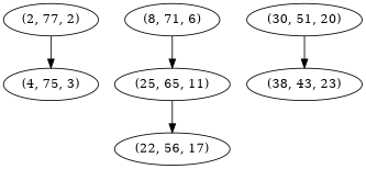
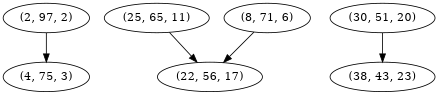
  digraph {
-   "(2, 77, 2)"
+   "(2, 77, 2)" [label="(2, 97, 2)"]
    "(4, 75, 3)"
    n3 [label="(25, 65, 11)"]
    "(8, 71, 6)"
    "(22, 56, 17)"
    "(30, 51, 20)"
    "(38, 43, 23)"
    "(2, 77, 2)" -> "(4, 75, 3)"
    n3 -> "(22, 56, 17)"
-   "(8, 71, 6)" -> n3
+   "(8, 71, 6)" -> "(22, 56, 17)"
    "(30, 51, 20)" -> "(38, 43, 23)"
  }
